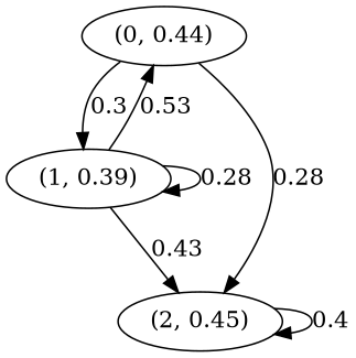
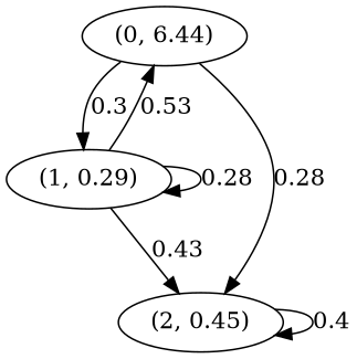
  digraph {
-   n1 [label="(0, 0.44)"]
-   n2 [label="(1, 0.39)"]
+   n1 [label="(0, 6.44)"]
+   n2 [label="(1, 0.29)"]
    n3 [label="(2, 0.45)"]
    n1 -> n2 [label=0.3]
    n1 -> n3 [label=0.28]
    n2 -> n1 [label=0.53]
    n2 -> n2 [label=0.28]
    n2 -> n3 [label=0.43]
    n3 -> n3 [label=0.4]
  }
